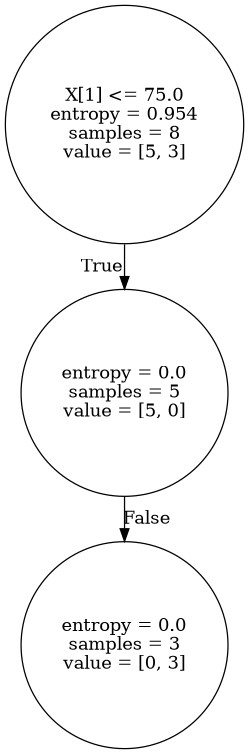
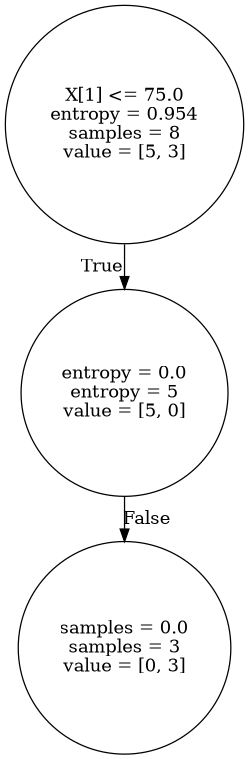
  digraph {
    node [shape=circle]
    edge [labeldistance=2.5]
    n1 [label="X[1] <= 75.0\nentropy = 0.954\nsamples = 8\nvalue = [5, 3]"]
-   n2 [label="entropy = 0.0\nsamples = 5\nvalue = [5, 0]"]
-   n3 [label="entropy = 0.0\nsamples = 3\nvalue = [0, 3]"]
+   n2 [label="entropy = 0.0\nentropy = 5\nvalue = [5, 0]"]
+   n3 [label="samples = 0.0\nsamples = 3\nvalue = [0, 3]"]
    n1 -> n2 [headlabel=True labelangle=45]
    n2 -> n3 [headlabel=False labelangle=-45]
  }
